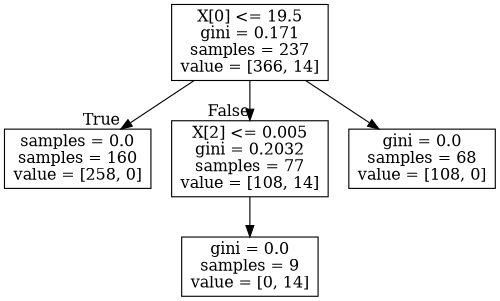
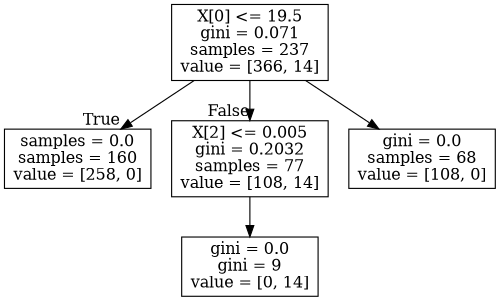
  digraph {
    node [shape=box]
-   n1 [label="X[0] <= 19.5\ngini = 0.171\nsamples = 237\nvalue = [366, 14]"]
+   n1 [label="X[0] <= 19.5\ngini = 0.071\nsamples = 237\nvalue = [366, 14]"]
    n2 [label="samples = 0.0\nsamples = 160\nvalue = [258, 0]"]
    n3 [label="X[2] <= 0.005\ngini = 0.2032\nsamples = 77\nvalue = [108, 14]"]
    n4 [label="gini = 0.0\nsamples = 68\nvalue = [108, 0]"]
-   n5 [label="gini = 0.0\nsamples = 9\nvalue = [0, 14]"]
+   n5 [label="gini = 0.0\ngini = 9\nvalue = [0, 14]"]
    n1 -> n2 [headlabel=True labelangle=45 labeldistance=2.5]
    n1 -> n3 [headlabel=False labelangle=-45 labeldistance=2.5]
    n1 -> n4
    n3 -> n5
  }
